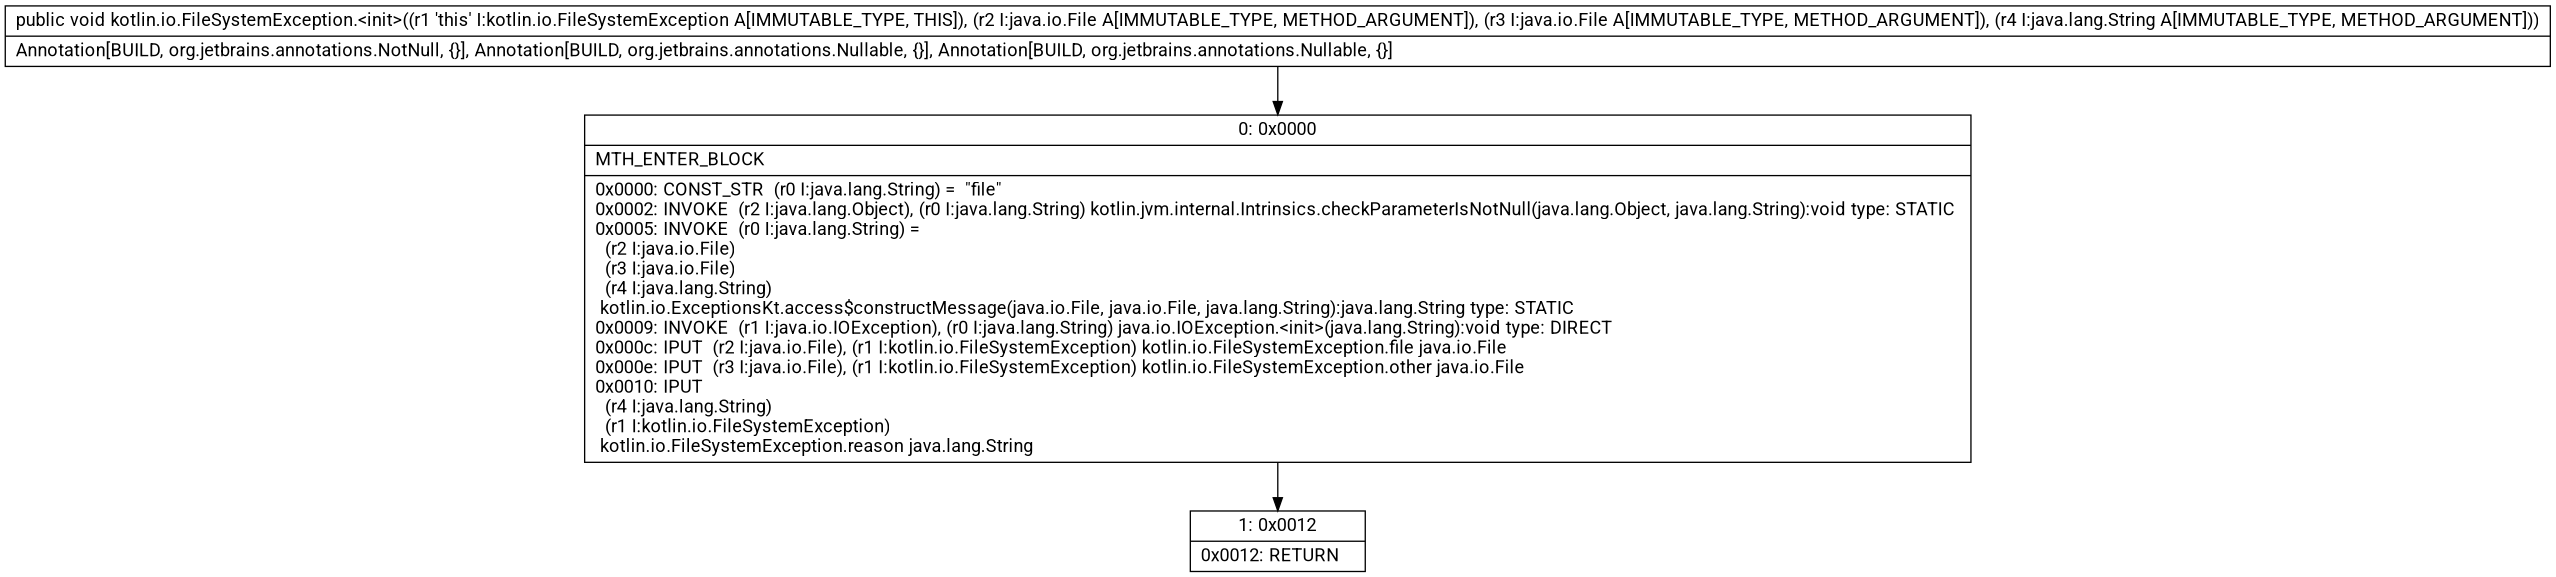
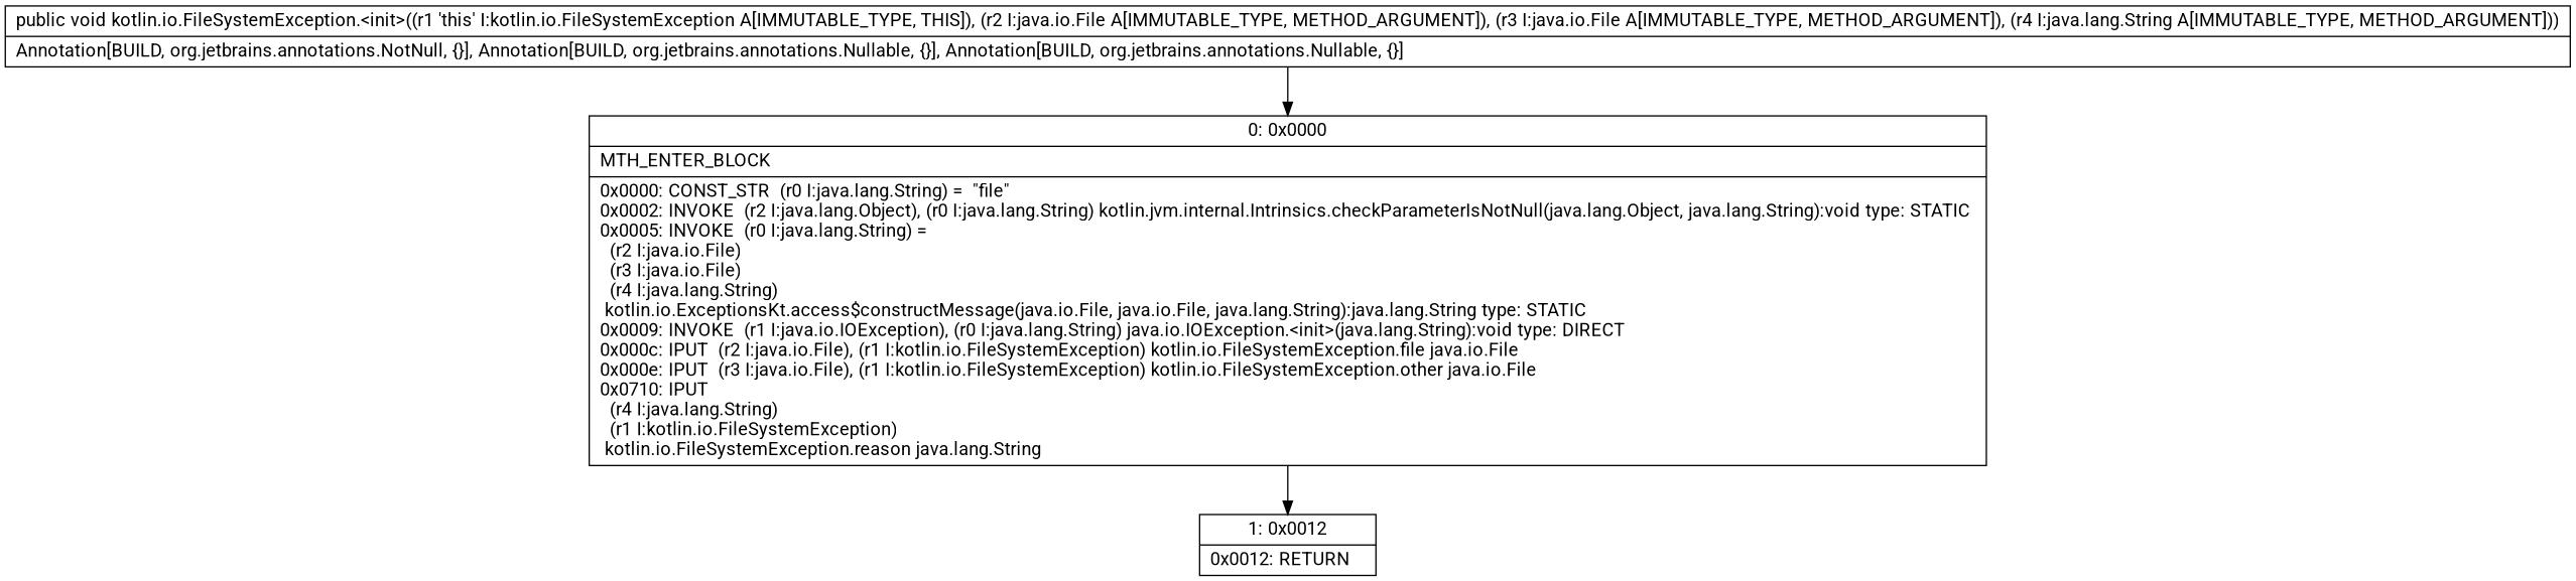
  digraph {
    fontname=Roboto
    node [shape=record fontname=Roboto]
    edge [fontname=Roboto]
-   n1 [label="{0\:\ 0x0000|MTH_ENTER_BLOCK\l|0x0000: CONST_STR  (r0 I:java.lang.String) =  \"file\" \l0x0002: INVOKE  (r2 I:java.lang.Object), (r0 I:java.lang.String) kotlin.jvm.internal.Intrinsics.checkParameterIsNotNull(java.lang.Object, java.lang.String):void type: STATIC \l0x0005: INVOKE  (r0 I:java.lang.String) = \l  (r2 I:java.io.File)\l  (r3 I:java.io.File)\l  (r4 I:java.lang.String)\l kotlin.io.ExceptionsKt.access$constructMessage(java.io.File, java.io.File, java.lang.String):java.lang.String type: STATIC \l0x0009: INVOKE  (r1 I:java.io.IOException), (r0 I:java.lang.String) java.io.IOException.\<init\>(java.lang.String):void type: DIRECT \l0x000c: IPUT  (r2 I:java.io.File), (r1 I:kotlin.io.FileSystemException) kotlin.io.FileSystemException.file java.io.File \l0x000e: IPUT  (r3 I:java.io.File), (r1 I:kotlin.io.FileSystemException) kotlin.io.FileSystemException.other java.io.File \l0x0010: IPUT  \l  (r4 I:java.lang.String)\l  (r1 I:kotlin.io.FileSystemException)\l kotlin.io.FileSystemException.reason java.lang.String \l}"]
+   n1 [label="{0\:\ 0x0000|MTH_ENTER_BLOCK\l|0x0000: CONST_STR  (r0 I:java.lang.String) =  \"file\" \l0x0002: INVOKE  (r2 I:java.lang.Object), (r0 I:java.lang.String) kotlin.jvm.internal.Intrinsics.checkParameterIsNotNull(java.lang.Object, java.lang.String):void type: STATIC \l0x0005: INVOKE  (r0 I:java.lang.String) = \l  (r2 I:java.io.File)\l  (r3 I:java.io.File)\l  (r4 I:java.lang.String)\l kotlin.io.ExceptionsKt.access$constructMessage(java.io.File, java.io.File, java.lang.String):java.lang.String type: STATIC \l0x0009: INVOKE  (r1 I:java.io.IOException), (r0 I:java.lang.String) java.io.IOException.\<init\>(java.lang.String):void type: DIRECT \l0x000c: IPUT  (r2 I:java.io.File), (r1 I:kotlin.io.FileSystemException) kotlin.io.FileSystemException.file java.io.File \l0x000e: IPUT  (r3 I:java.io.File), (r1 I:kotlin.io.FileSystemException) kotlin.io.FileSystemException.other java.io.File \l0x0710: IPUT  \l  (r4 I:java.lang.String)\l  (r1 I:kotlin.io.FileSystemException)\l kotlin.io.FileSystemException.reason java.lang.String \l}"]
    n2 [label="{1\:\ 0x0012|0x0012: RETURN   \l}"]
    n3 [label="{public void kotlin.io.FileSystemException.\<init\>((r1 'this' I:kotlin.io.FileSystemException A[IMMUTABLE_TYPE, THIS]), (r2 I:java.io.File A[IMMUTABLE_TYPE, METHOD_ARGUMENT]), (r3 I:java.io.File A[IMMUTABLE_TYPE, METHOD_ARGUMENT]), (r4 I:java.lang.String A[IMMUTABLE_TYPE, METHOD_ARGUMENT]))  | Annotation[BUILD, org.jetbrains.annotations.NotNull, \{\}], Annotation[BUILD, org.jetbrains.annotations.Nullable, \{\}], Annotation[BUILD, org.jetbrains.annotations.Nullable, \{\}]\l}"]
    n1 -> n2
    n3 -> n1
  }
